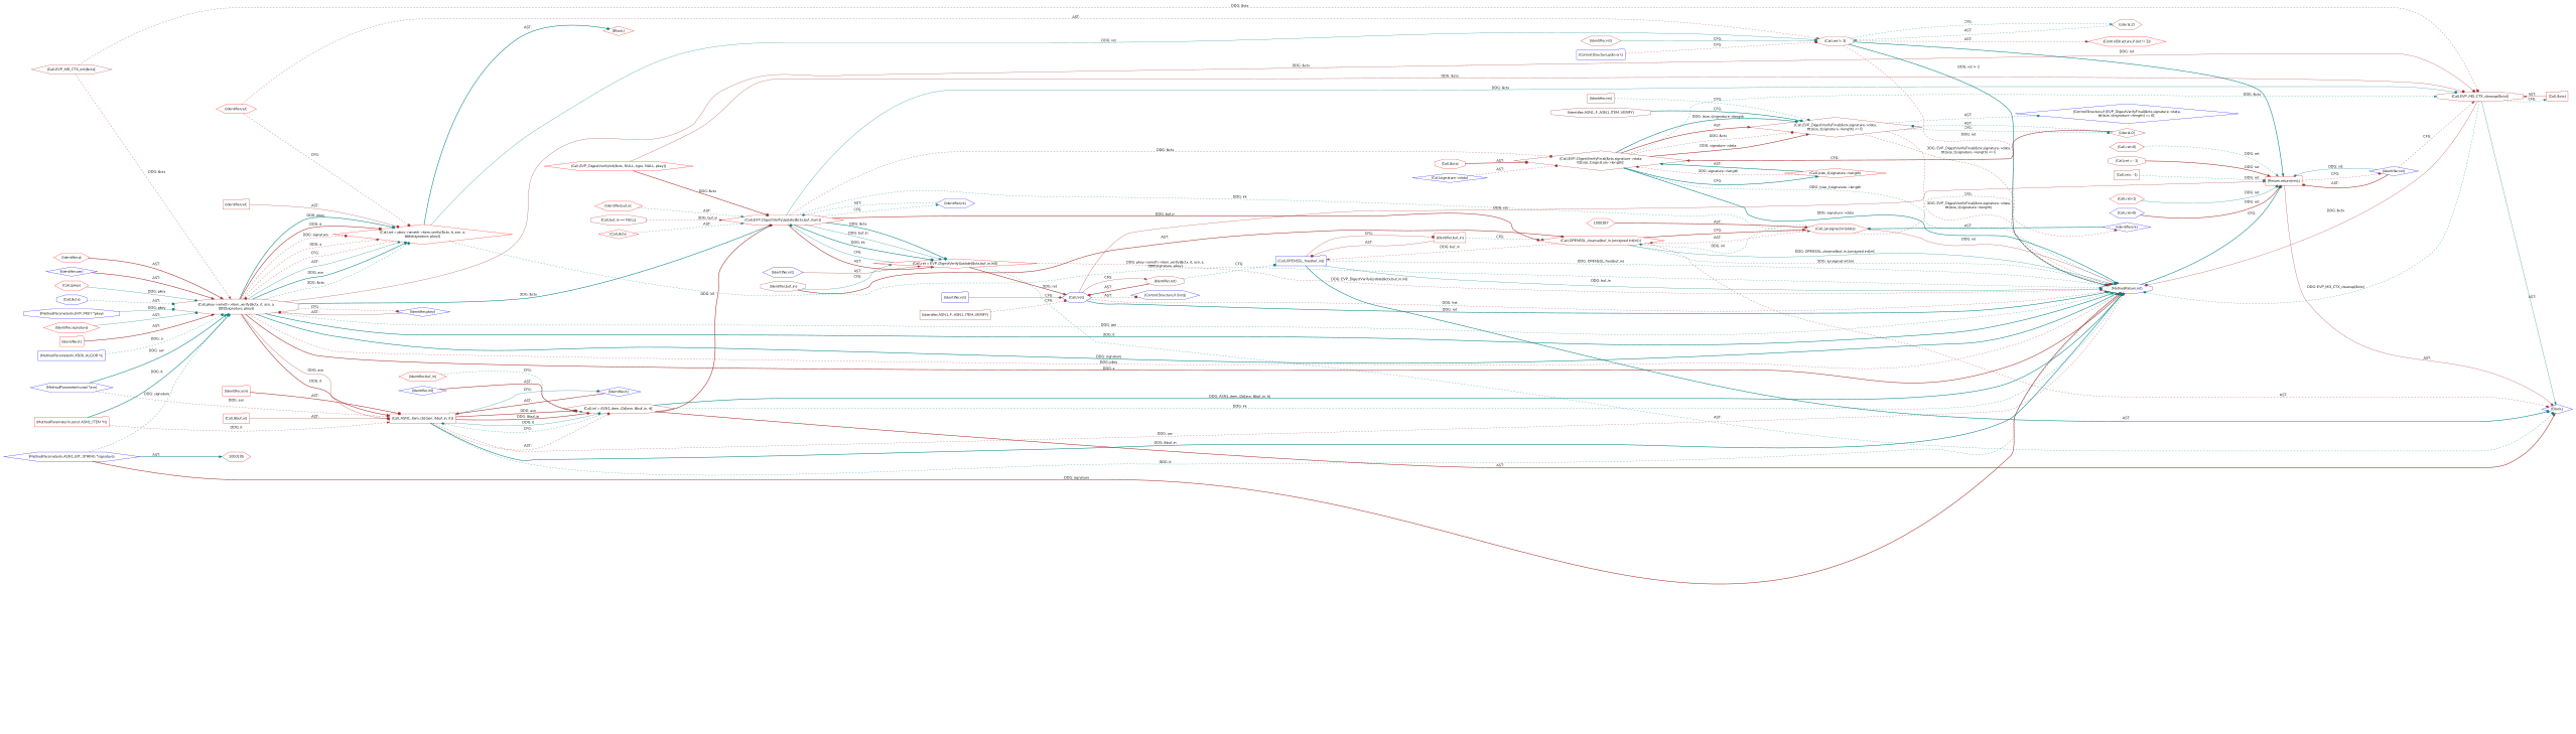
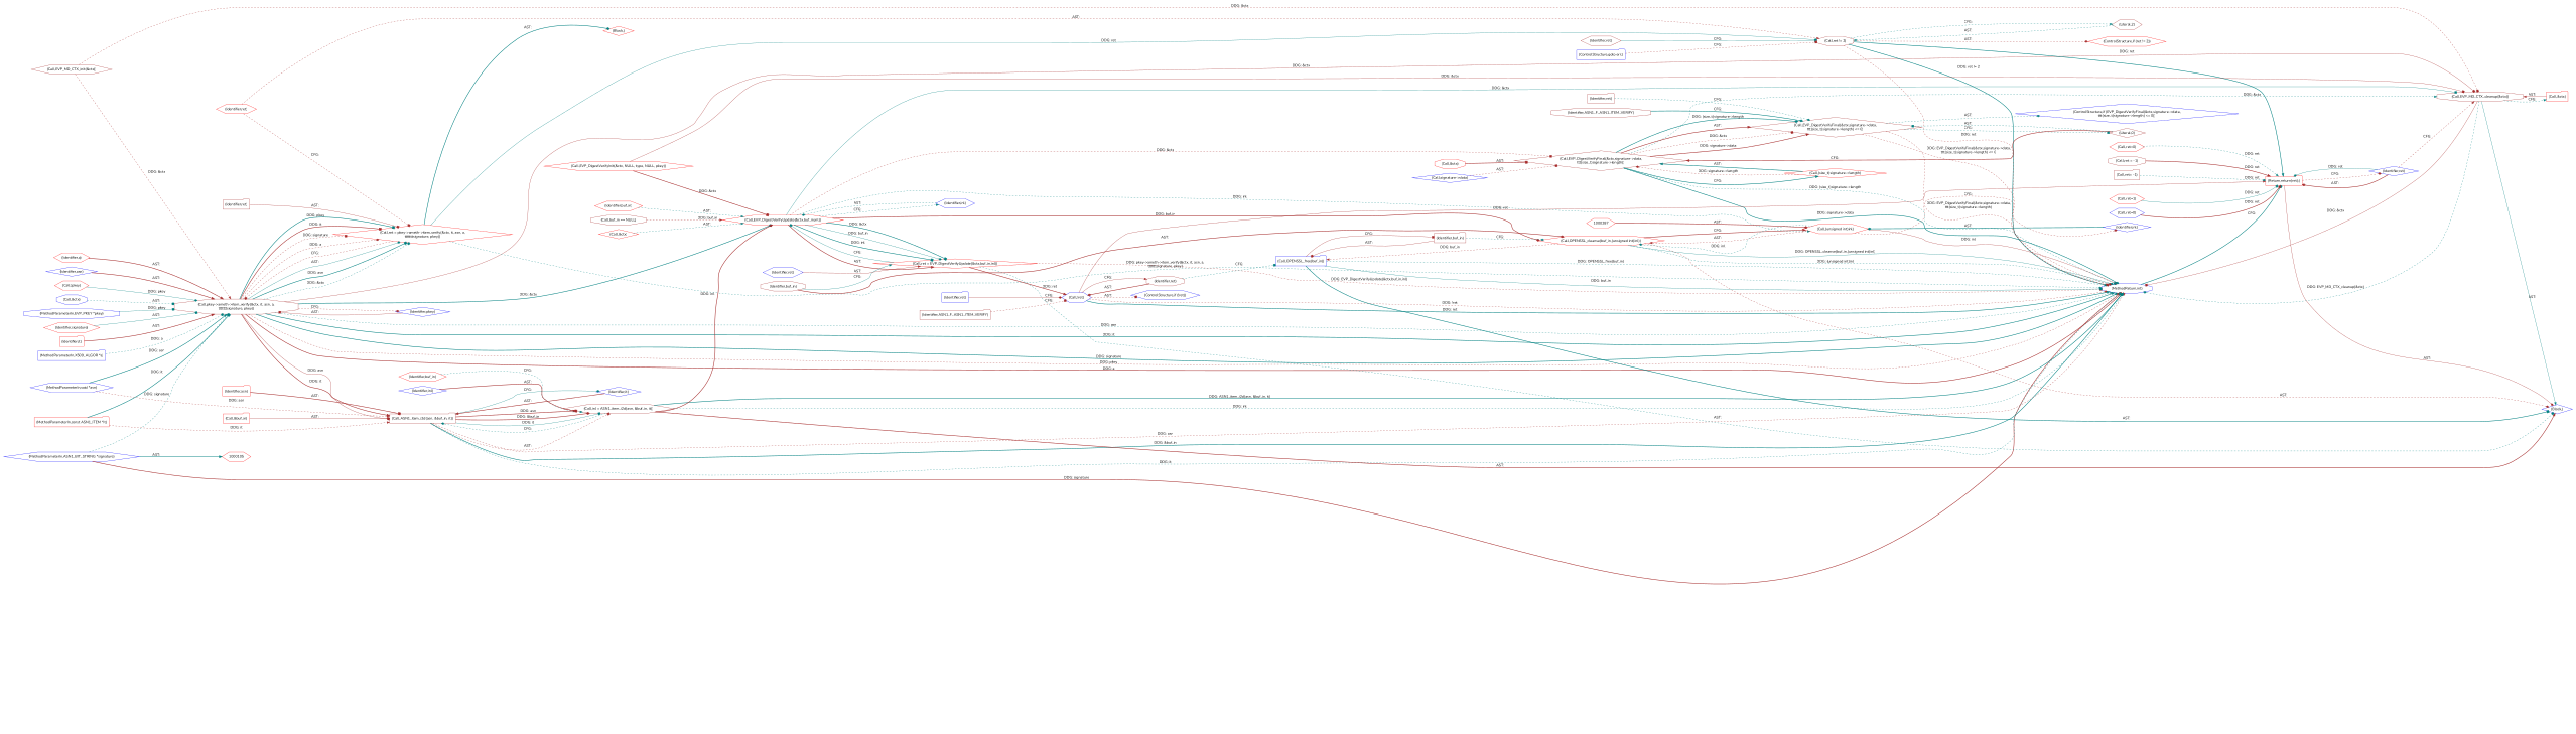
  digraph {
    fontname=Nunito
    rankdir=LR
    node [color=red fontname=Nunito shape=hexagon]
    edge [arrowhead=box color=brown fontname=Nunito style=dashed]
    n1 [color=blue label="(MethodParameterIn,ASN1_BIT_STRING *signature)"]
    n2 [color=brown label="(Call,pkey->ameth->item_verify(&ctx, it, asn, a,\n\t\t\t\t\t\t\tsignature, pkey))" shape=octagon]
    n3 [color=blue label="(MethodReturn,int)" shape=octagon]
    1000105
    n5 [label="(Call,ret = pkey->ameth->item_verify(&ctx, it, asn, a,\n\t\t\t\t\t\t\tsignature, pkey))" shape=diamond]
    n6 [color=brown label="(Call,ASN1_item_i2d(asn, &buf_in, it))" shape=folder]
    n7 [label="(Call,EVP_DigestVerifyUpdate(&ctx,buf_in,inl))"]
    n8 [color=brown label="(Call,EVP_MD_CTX_cleanup(&ctx))" shape=octagon]
    n9 [color=blue label="(Identifier,pkey)" shape=diamond]
    n10 [label="(Return,return(ret);)" shape=folder]
    n11 [color=brown label="(Call,ret != 2)" shape=octagon]
    n12 [label="(Block,)" shape=diamond]
    n13 [color=brown label="(Call,inl = ASN1_item_i2d(asn, &buf_in, it))"]
    n14 [color=blue label="(Identifier,it)" shape=diamond]
    n15 [label="(Call,ret = EVP_DigestVerifyUpdate(&ctx,buf_in,inl))" shape=diamond]
    n16 [label="(Call,OPENSSL_cleanse(buf_in,(unsigned int)inl))"]
-   n17 [label="(Call,(unsigned int)data)"]
+   n17 [label="(Call,(unsigned int)inl)"]
    n18 [color=brown label="(Call,EVP_DigestVerifyFinal(&ctx,signature->data,\n\t\t\t(size_t)signature->length))" shape=diamond]
    n19 [color=blue label="(Identifier,inl)"]
    n20 [color=blue label="(Block,)" shape=diamond]
    n21 [label="(Call,&ctx)" shape=folder]
    n22 [label="(ControlStructure,if (ret != 2))"]
    n23 [color=brown label="(Literal,2)"]
    n24 [color=blue label="(Identifier,ret)" shape=diamond]
    n25 [color=blue label="(Call,!ret)"]
    n26 [color=blue label="(Call,OPENSSL_free(buf_in))" shape=folder]
    n27 [color=blue label="(Identifier,inl)" shape=diamond]
    n28 [color=brown label="(Call,EVP_DigestVerifyFinal(&ctx,signature->data,\n\t\t\t(size_t)signature->length) <= 0)" shape=diamond]
    n29 [label="(Call,(size_t)signature->length)" shape=diamond]
    n30 [color=blue label="(ControlStructure,if (!ret))"]
    n31 [color=brown label="(Identifier,ret)" shape=octagon]
    n32 [color=brown label="(Identifier,buf_in)" shape=folder]
    n33 [color=brown label="(Literal,0)" shape=diamond]
    n34 [color=blue label="(ControlStructure,if (EVP_DigestVerifyFinal(&ctx,signature->data,\n\t\t\t(size_t)signature->length) <= 0))" shape=diamond]
    n35 [color=brown label="(Identifier,buf_in)" shape=octagon]
    n36 [color=blue label="(Identifier,ret)"]
    n37 [label="(Call,ret=1)"]
    n38 [color=brown label="(Identifier,ret)" shape=folder]
    n39 [label="(Call,!pkey)"]
    n40 [color=blue label="(Call,&ctx)" shape=octagon]
    n41 [color=brown label="(Identifier,ret)" shape=folder]
    n42 [color=blue label="(Call,ret=0)"]
    n43 [color=brown label="(Identifier,ASN1_F_ASN1_ITEM_VERIFY)" shape=octagon]
    n44 [label="(Call,EVP_DigestVerifyInit(&ctx, NULL, type, NULL, pkey))"]
    n45 [label="(Call,ret=0)"]
    n46 [label="(Identifier,buf_in)"]
    n47 [color=blue label="(MethodParameterIn,void *asn)"]
    n48 [color=brown label="(Call,ret = -1)" shape=octagon]
    n49 [color=blue label="(MethodParameterIn,EVP_PKEY *pkey)" shape=octagon]
    n50 [color=brown label="(Call,ret= -1)" shape=folder]
    n51 [color=blue label="(Call,signature->data)" shape=diamond]
    n52 [label="(Identifier,signature)"]
    n53 [label="(Identifier,it)" shape=folder]
    n54 [label="(Identifier,asn)" shape=folder]
    n55 [color=brown label="(Identifier,ret)"]
    n56 [color=blue label="(Identifier,ret)" shape=folder]
    n57 [label="(Identifier,ret)"]
    n58 [color=blue label="(MethodParameterIn,X509_ALGOR *a)" shape=folder]
    n59 [label="(Call,&buf_in)" shape=folder]
    n60 [label="(MethodParameterIn,const ASN1_ITEM *it)" shape=folder]
    n61 [label="(Identifier,a)"]
    n62 [label="(Identifier,buf_in)"]
    n63 [color=brown label="(Call,buf_in == NULL)" shape=octagon]
    n64 [color=blue label="(Identifier,asn)" shape=diamond]
    n65 [color=brown label="(Call,EVP_MD_CTX_init(&ctx))"]
    n66 [label="(Call,&ctx)" shape=octagon]
    n67 [label="(Call,&ctx)" shape=diamond]
    n68 [color=blue label="(ControlStructure,goto err;)" shape=folder]
    n69 [color=blue label="(Identifier,inl)" shape=diamond]
    n70 [color=brown label="(Identifier,ASN1_F_ASN1_ITEM_VERIFY)" shape=folder]
    1000287
    n1 -> n2 [color=teal label="DDG: signature"]
    n1 -> n3 [label="DDG: signature" style=bold]
    n1 -> 1000105 [arrowhead=normal color=teal label="AST: " style=bold]
    n2 -> n3 [arrowhead=normal color=teal label="DDG: asn"]
    n2 -> n3 [arrowhead=normal color=teal label="DDG: it" style=bold]
    n2 -> n3 [arrowhead=diamond color=teal label="DDG: signature" style=bold]
    n2 -> n3 [arrowhead=diamond label="DDG: pkey"]
    n2 -> n3 [label="DDG: a" style=bold]
    n2 -> n5 [arrowhead=diamond color=teal label="AST: " style=solid]
    n2 -> n5 [color=teal label="DDG: asn" style=bold]
    n2 -> n5 [color=teal label="DDG: &ctx"]
    n2 -> n5 [color=teal label="DDG: pkey" style=bold]
    n2 -> n5 [label="DDG: it" style=bold]
    n2 -> n5 [label="DDG: signature"]
    n2 -> n5 [arrowhead=diamond label="DDG: a"]
    n2 -> n6 [label="DDG: asn" style=solid]
    n2 -> n6 [arrowhead=normal label="DDG: it" style=bold]
    n2 -> n7 [arrowhead=diamond color=teal label="DDG: &ctx" style=bold]
    n2 -> n8 [label="DDG: &ctx" style=solid]
    n2 -> n9 [arrowhead=diamond label="CFG: "]
    n3 -> n10 [color=teal label="CFG: " style=bold]
    n5 -> n2 [label="CFG: "]
    n5 -> n3 [arrowhead=diamond color=teal label="DDG: pkey->ameth->item_verify(&ctx, it, asn, a,\n\t\t\t\t\t\t\tsignature, pkey)"]
    n5 -> n11 [arrowhead=diamond color=teal label="DDG: ret" style=solid]
    n5 -> n12 [arrowhead=diamond color=teal label="AST: " style=bold]
    n6 -> n3 [arrowhead=diamond color=teal label="DDG: &buf_in" style=bold]
    n6 -> n3 [color=teal label="DDG: it"]
    n6 -> n3 [label="DDG: asn"]
    n6 -> n13 [label="AST: "]
    n6 -> n13 [arrowhead=normal label="DDG: asn" style=bold]
    n6 -> n13 [arrowhead=diamond label="DDG: &buf_in" style=bold]
    n6 -> n13 [color=teal label="DDG: it" style=solid]
    n6 -> n14 [arrowhead=diamond color=teal label="CFG: " style=solid]
    n7 -> n8 [color=teal label="DDG: &ctx" style=solid]
    n7 -> n15 [arrowhead=normal label="AST: " style=bold]
    n7 -> n15 [color=teal label="DDG: &ctx" style=bold]
    n7 -> n15 [arrowhead=diamond color=teal label="DDG: buf_in" style=solid]
    n7 -> n15 [color=teal label="DDG: inl" style=bold]
    n7 -> n16 [arrowhead=diamond label="DDG: buf_in" style=bold]
    n7 -> n17 [arrowhead=normal color=teal label="DDG: inl"]
    n7 -> n18 [label="DDG: &ctx"]
    n7 -> n19 [arrowhead=normal color=teal label="CFG: "]
    n8 -> n3 [arrowhead=diamond color=teal label="DDG: EVP_MD_CTX_cleanup(&ctx)"]
    n8 -> n3 [label="DDG: &ctx" style=solid]
    n8 -> n20 [arrowhead=normal color=teal label="AST: " style=solid]
    n8 -> n21 [arrowhead=normal color=teal label="CFG: "]
    n9 -> n2 [label="AST: " style=solid]
    n10 -> n20 [arrowhead=diamond label="AST: " style=solid]
    n10 -> n24 [arrowhead=diamond label="CFG: "]
    n11 -> n3 [arrowhead=diamond color=teal label="DDG: ret != 2" style=bold]
    n11 -> n3 [arrowhead=diamond label="DDG: ret"]
    n11 -> n10 [arrowhead=normal color=teal label="DDG: ret" style=bold]
    n11 -> n22 [arrowhead=diamond label="AST: "]
    n11 -> n23 [arrowhead=normal color=teal label="CFG: "]
    n13 -> n3 [arrowhead=normal color=teal label="DDG: ASN1_item_i2d(asn, &buf_in, it)" style=bold]
    n13 -> n3 [arrowhead=diamond color=teal label="DDG: inl"]
    n13 -> n6 [arrowhead=diamond color=teal label="CFG: "]
    n13 -> n7 [arrowhead=diamond label="DDG: inl" style=bold]
    n13 -> n20 [arrowhead=normal label="AST: " style=bold]
    n14 -> n6 [arrowhead=normal label="AST: " style=bold]
    n15 -> n3 [label="DDG: EVP_DigestVerifyUpdate(&ctx,buf_in,inl)"]
    n15 -> n7 [color=teal label="CFG: " style=solid]
    n15 -> n20 [color=teal label="AST: "]
    n15 -> n25 [arrowhead=normal label="DDG: ret" style=bold]
    n16 -> n3 [arrowhead=diamond color=teal label="DDG: (unsigned int)inl"]
    n16 -> n3 [arrowhead=diamond color=teal label="DDG: OPENSSL_cleanse(buf_in,(unsigned int)inl)" style=solid]
    n16 -> n17 [arrowhead=normal label="CFG: " style=bold]
    n16 -> n20 [arrowhead=diamond label="AST: "]
    n16 -> n26 [arrowhead=normal label="DDG: buf_in"]
    n17 -> n3 [label="DDG: inl" style=solid]
    n17 -> n16 [arrowhead=normal label="AST: "]
    n17 -> n16 [arrowhead=diamond color=teal label="DDG: inl"]
    n17 -> n27 [arrowhead=diamond label="CFG: "]
    n18 -> n3 [color=teal label="DDG: (size_t)signature->length"]
    n18 -> n3 [arrowhead=diamond color=teal label="DDG: signature->data" style=bold]
    n18 -> n8 [arrowhead=normal color=teal label="DDG: &ctx"]
    n18 -> n28 [arrowhead=normal label="AST: " style=bold]
    n18 -> n28 [label="DDG: &ctx"]
    n18 -> n28 [arrowhead=normal label="DDG: signature->data" style=bold]
    n18 -> n28 [arrowhead=diamond color=teal label="DDG: (size_t)signature->length" style=bold]
    n18 -> n29 [arrowhead=normal color=teal label="CFG: " style=bold]
    n19 -> n7 [arrowhead=diamond color=teal label="AST: "]
    n21 -> n8 [arrowhead=normal label="AST: " style=solid]
    n23 -> n11 [arrowhead=normal color=teal label="AST: "]
    n24 -> n8 [arrowhead=normal label="CFG: "]
    n24 -> n10 [arrowhead=diamond label="AST: " style=bold]
    n24 -> n10 [arrowhead=diamond color=teal label="DDG: ret" style=solid]
    n25 -> n3 [arrowhead=diamond label="DDG: !ret"]
    n25 -> n3 [arrowhead=normal color=teal label="DDG: ret" style=bold]
    n25 -> n10 [arrowhead=normal label="DDG: ret" style=solid]
    n25 -> n30 [label="AST: "]
    n25 -> n31 [arrowhead=normal label="CFG: " style=solid]
    n26 -> n3 [color=teal label="DDG: buf_in" style=solid]
    n26 -> n3 [arrowhead=normal color=teal label="DDG: OPENSSL_free(buf_in)"]
    n26 -> n20 [color=teal label="AST: " style=bold]
    n26 -> n32 [label="CFG: " style=solid]
    n27 -> n17 [arrowhead=diamond color=teal label="AST: " style=bold]
    n28 -> n3 [label="DDG: EVP_DigestVerifyFinal(&ctx,signature->data,\n\t\t\t(size_t)signature->length) <= 0"]
    n28 -> n3 [arrowhead=diamond label="DDG: EVP_DigestVerifyFinal(&ctx,signature->data,\n\t\t\t(size_t)signature->length)"]
    n28 -> n33 [color=teal label="CFG: "]
    n28 -> n34 [arrowhead=diamond color=teal label="AST: "]
    n29 -> n18 [arrowhead=normal color=teal label="AST: " style=bold]
    n29 -> n18 [arrowhead=diamond label="DDG: signature->length"]
    n31 -> n25 [arrowhead=diamond label="AST: " style=bold]
    n31 -> n26 [color=teal label="CFG: "]
    n32 -> n16 [arrowhead=diamond color=teal label="CFG: "]
    n32 -> n26 [label="AST: " style=solid]
    n33 -> n18 [arrowhead=normal label="CFG: " style=bold]
    n33 -> n28 [color=teal label="AST: "]
    n35 -> n15 [arrowhead=normal color=teal label="CFG: " style=solid]
    n35 -> n16 [arrowhead=diamond label="AST: " style=bold]
    n36 -> n15 [arrowhead=normal label="AST: " style=solid]
    n37 -> n10 [color=teal label="DDG: ret" style=solid]
    n38 -> n28 [arrowhead=diamond color=teal label="CFG: "]
    n39 -> n2 [arrowhead=diamond color=teal label="DDG: pkey" style=solid]
    n40 -> n2 [color=teal label="AST: "]
    n41 -> n5 [label="AST: " style=solid]
    n42 -> n10 [arrowhead=diamond label="DDG: ret" style=bold]
    n43 -> n28 [arrowhead=diamond color=teal label="CFG: " style=bold]
    n44 -> n7 [label="DDG: &ctx" style=bold]
    n44 -> n8 [label="DDG: &ctx" style=solid]
    n45 -> n10 [arrowhead=normal color=teal label="DDG: ret"]
    n46 -> n13 [arrowhead=normal color=teal label="CFG: "]
    n47 -> n2 [arrowhead=normal color=teal label="DDG: asn" style=bold]
    n47 -> n6 [arrowhead=normal label="DDG: asn"]
    n48 -> n10 [arrowhead=normal label="DDG: ret" style=bold]
    n49 -> n2 [color=teal label="DDG: pkey" style=solid]
    n50 -> n10 [arrowhead=diamond color=teal label="DDG: ret"]
    n51 -> n18 [label="AST: "]
    n52 -> n2 [color=teal label="AST: " style=solid]
    n53 -> n2 [arrowhead=normal label="AST: " style=bold]
    n54 -> n6 [label="AST: " style=bold]
    n55 -> n11 [arrowhead=normal color=teal label="CFG: " style=solid]
    n56 -> n25 [arrowhead=diamond label="CFG: " style=solid]
    n57 -> n5 [label="CFG: "]
    n57 -> n11 [arrowhead=normal label="AST: "]
    n58 -> n2 [color=teal label="DDG: a"]
    n59 -> n6 [arrowhead=diamond label="AST: " style=solid]
    n60 -> n2 [color=teal label="DDG: it" style=bold]
    n60 -> n6 [arrowhead=normal label="DDG: it"]
    n61 -> n2 [arrowhead=normal label="AST: " style=bold]
    n62 -> n7 [arrowhead=normal color=teal label="AST: "]
    n63 -> n7 [arrowhead=normal label="DDG: buf_in"]
    n64 -> n2 [arrowhead=normal label="AST: " style=bold]
    n65 -> n2 [arrowhead=normal label="DDG: &ctx"]
    n65 -> n8 [label="DDG: &ctx"]
    n66 -> n18 [label="AST: " style=bold]
    n67 -> n7 [arrowhead=normal color=teal label="AST: "]
    n68 -> n11 [label="CFG: "]
    n69 -> n13 [label="AST: " style=bold]
    n70 -> n25 [label="CFG: "]
    1000287 -> n17 [arrowhead=diamond label="AST: " style=bold]
  }
